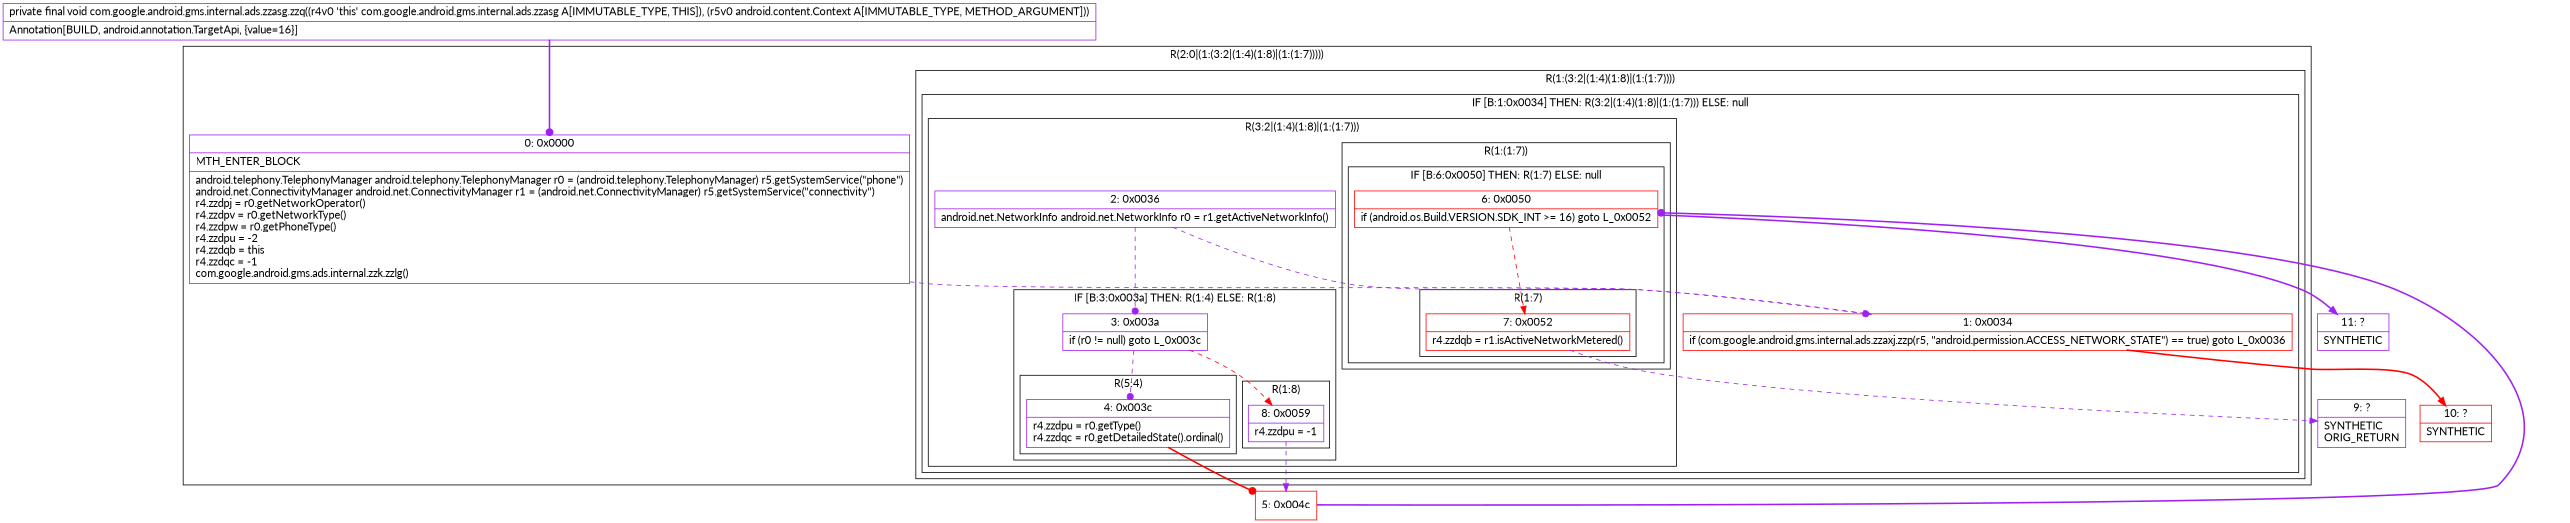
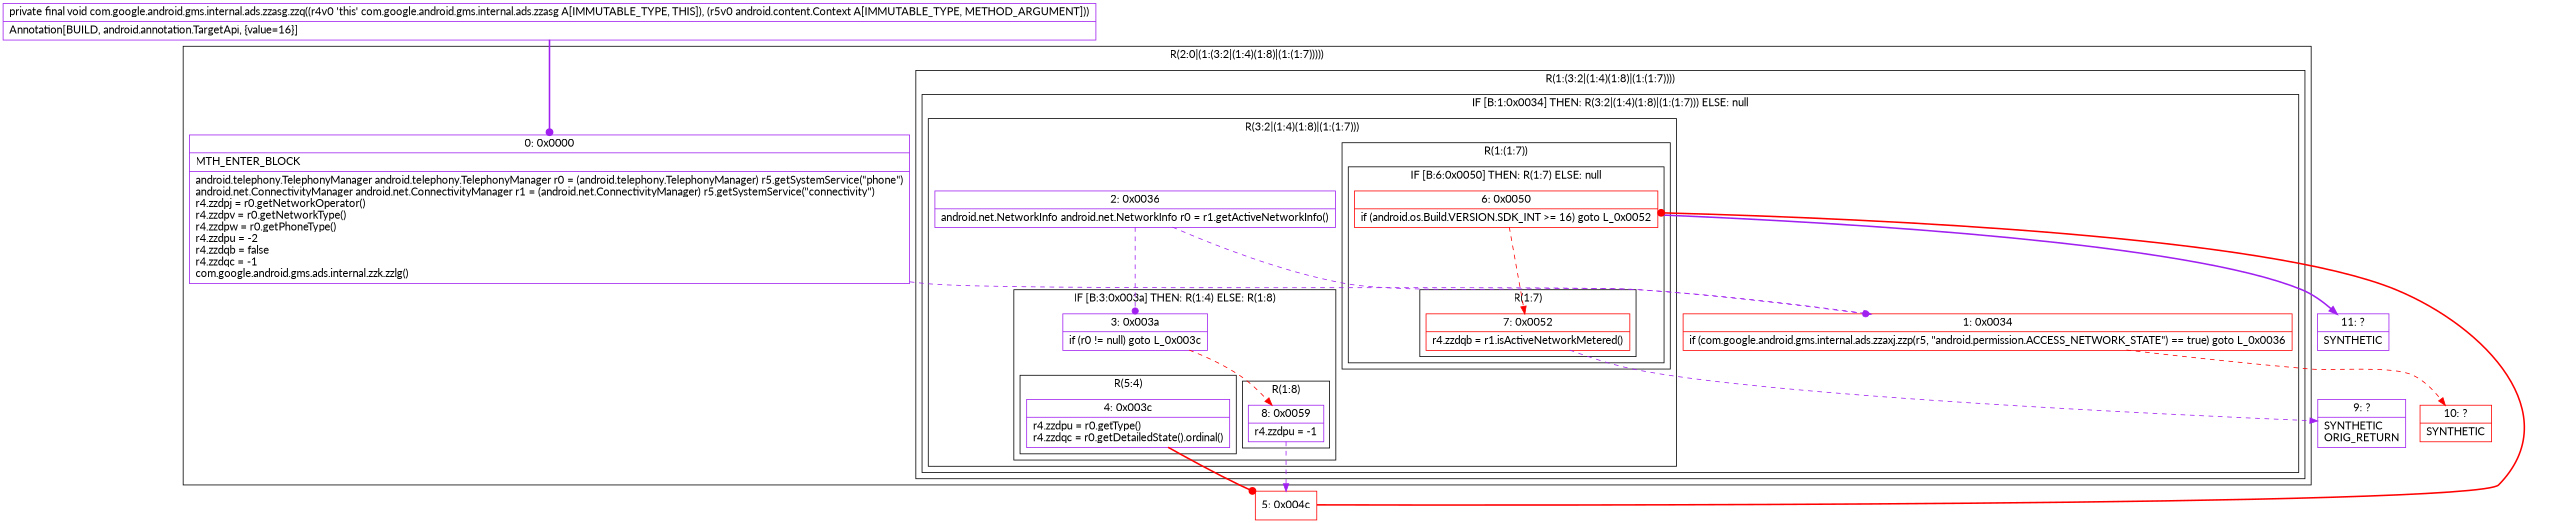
  digraph {
    fontname=Lato
    node [color=purple fontname=Lato shape=record]
    edge [arrowhead=normal color=purple fontname=Lato style=dashed]
    n1 [label="{4\:\ 0x003c|r4.zzdpu = r0.getType()\lr4.zzdqc = r0.getDetailedState().ordinal()\l}"]
    n2 [label="{8\:\ 0x0059|r4.zzdpu = \-1\l}"]
    n3 [label="{3\:\ 0x003a|if (r0 != null) goto L_0x003c\l}"]
    n4 [color=red label="{7\:\ 0x0052|r4.zzdqb = r1.isActiveNetworkMetered()\l}"]
    n5 [color=red label="{6\:\ 0x0050|if (android.os.Build.VERSION.SDK_INT \>= 16) goto L_0x0052\l}"]
    n6 [label="{2\:\ 0x0036|android.net.NetworkInfo android.net.NetworkInfo r0 = r1.getActiveNetworkInfo()\l}"]
    n7 [color=red label="{1\:\ 0x0034|if (com.google.android.gms.internal.ads.zzaxj.zzp(r5, \"android.permission.ACCESS_NETWORK_STATE\") == true) goto L_0x0036\l}"]
-   n8 [label="{0\:\ 0x0000|MTH_ENTER_BLOCK\l|android.telephony.TelephonyManager android.telephony.TelephonyManager r0 = (android.telephony.TelephonyManager) r5.getSystemService(\"phone\")\landroid.net.ConnectivityManager android.net.ConnectivityManager r1 = (android.net.ConnectivityManager) r5.getSystemService(\"connectivity\")\lr4.zzdpj = r0.getNetworkOperator()\lr4.zzdpv = r0.getNetworkType()\lr4.zzdpw = r0.getPhoneType()\lr4.zzdpu = \-2\lr4.zzdqb = this\lr4.zzdqc = \-1\lcom.google.android.gms.ads.internal.zzk.zzlg()\l}"]
+   n8 [label="{0\:\ 0x0000|MTH_ENTER_BLOCK\l|android.telephony.TelephonyManager android.telephony.TelephonyManager r0 = (android.telephony.TelephonyManager) r5.getSystemService(\"phone\")\landroid.net.ConnectivityManager android.net.ConnectivityManager r1 = (android.net.ConnectivityManager) r5.getSystemService(\"connectivity\")\lr4.zzdpj = r0.getNetworkOperator()\lr4.zzdpv = r0.getNetworkType()\lr4.zzdpw = r0.getPhoneType()\lr4.zzdpu = \-2\lr4.zzdqb = false\lr4.zzdqc = \-1\lcom.google.android.gms.ads.internal.zzk.zzlg()\l}"]
    n9 [color=red label="{5\:\ 0x004c}"]
    n10 [label="{9\:\ ?|SYNTHETIC\lORIG_RETURN\l}"]
    n11 [label="{11\:\ ?|SYNTHETIC\l}"]
    n12 [color=red label="{10\:\ ?|SYNTHETIC\l}"]
    n13 [label="{private final void com.google.android.gms.internal.ads.zzasg.zzq((r4v0 'this' com.google.android.gms.internal.ads.zzasg A[IMMUTABLE_TYPE, THIS]), (r5v0 android.content.Context A[IMMUTABLE_TYPE, METHOD_ARGUMENT]))  | Annotation[BUILD, android.annotation.TargetApi, \{value=16\}]\l}"]
    subgraph cluster_1 {
      label="R(2:0|(1:(3:2|(1:4)(1:8)|(1:(1:7)))))"
      n8
      subgraph cluster_2 {
        label="R(1:(3:2|(1:4)(1:8)|(1:(1:7))))"
        subgraph cluster_3 {
          label="IF [B:1:0x0034] THEN: R(3:2|(1:4)(1:8)|(1:(1:7))) ELSE: null"
          n7
          subgraph cluster_4 {
            label="R(3:2|(1:4)(1:8)|(1:(1:7)))"
            n6
            subgraph cluster_5 {
              label="IF [B:3:0x003a] THEN: R(1:4) ELSE: R(1:8)"
              n3
              subgraph cluster_6 {
                label="R(5:4)"
                n1
              }
              subgraph cluster_7 {
                label="R(1:8)"
                n2
              }
            }
            subgraph cluster_8 {
              label="R(1:(1:7))"
              subgraph cluster_9 {
                label="IF [B:6:0x0050] THEN: R(1:7) ELSE: null"
                n5
                subgraph cluster_10 {
                  label="R(1:7)"
                  n4
                }
              }
            }
          }
        }
      }
    }
    n1 -> n9 [arrowhead=dot color=red style=bold]
    n2 -> n9
-   n3 -> n1 [arrowhead=dot]
    n3 -> n2 [color=red]
    n4 -> n10
    n5 -> n4 [color=red]
    n5 -> n11 [style=bold]
    n6 -> n3 [arrowhead=dot]
    n6 -> n7 [arrowhead=dot]
-   n7 -> n12 [color=red style=bold]
+   n7 -> n12 [color=red]
    n8 -> n7
-   n9 -> n5 [arrowhead=dot style=bold]
+   n9 -> n5 [arrowhead=dot color=red style=bold]
    n13 -> n8 [arrowhead=dot style=bold]
  }
